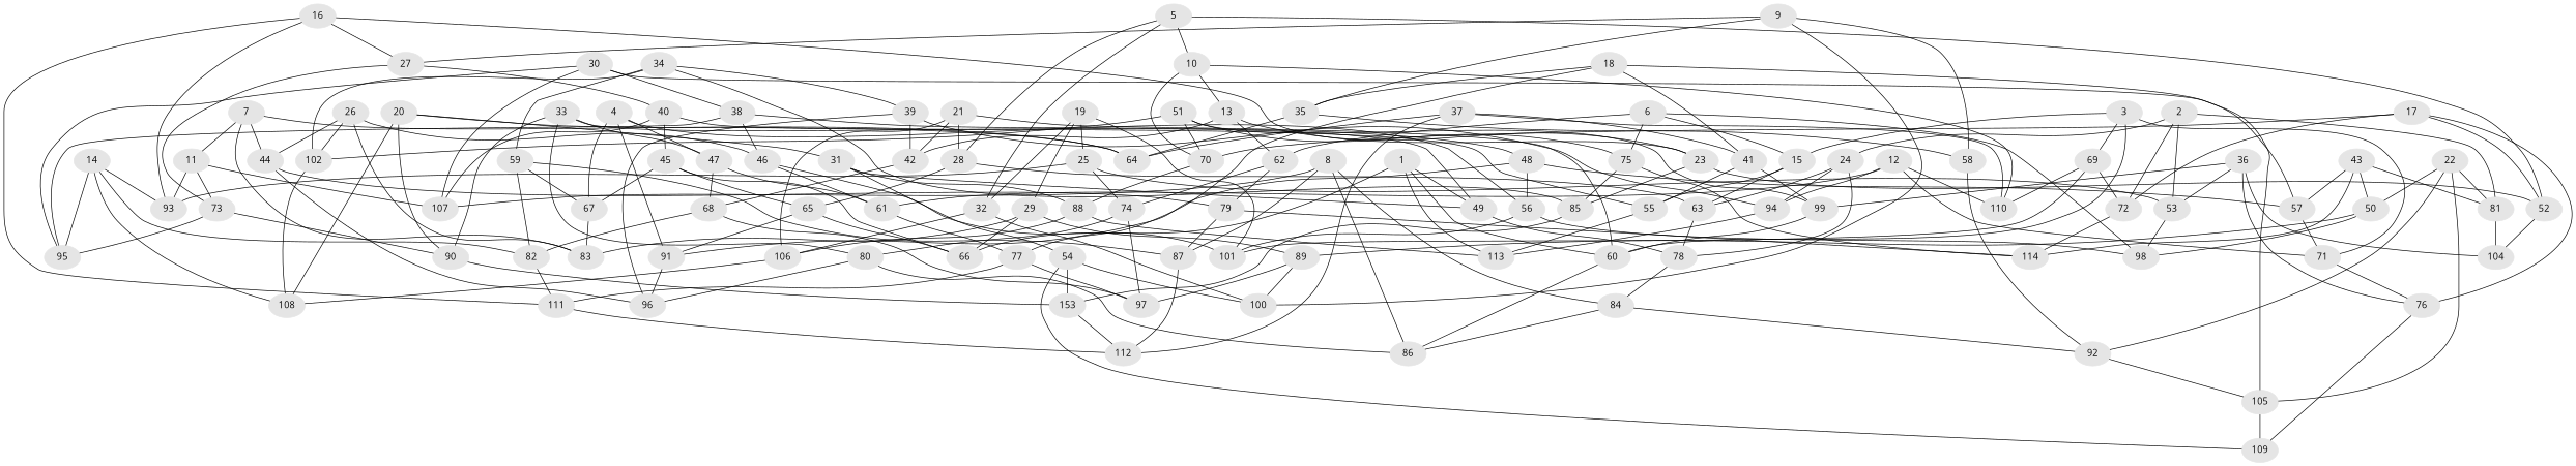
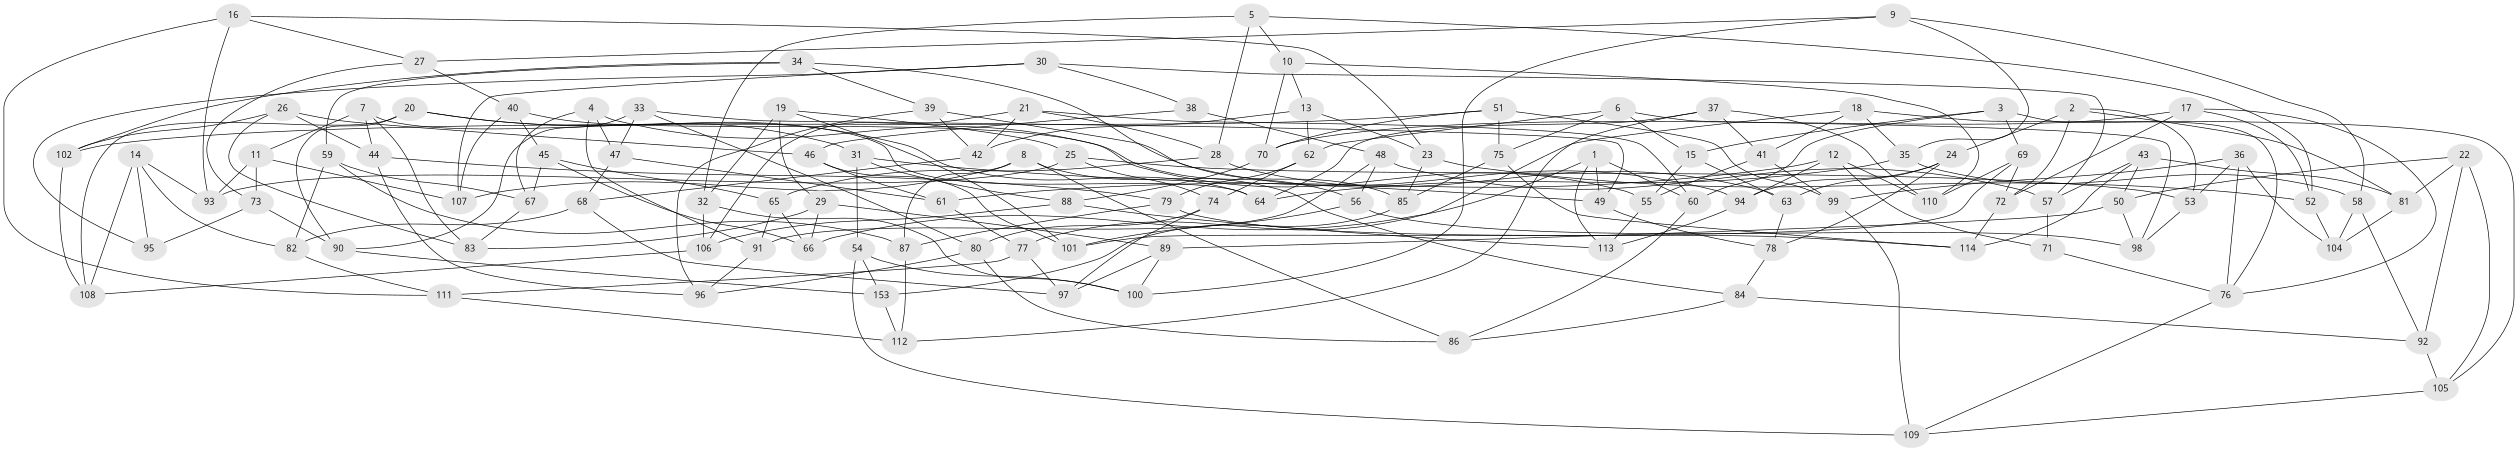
  graph {
    fontname="Open Sans"
    node [color=gray90 fontname="Open Sans" style=filled]
    edge [fontname="Open Sans"]
    1
    49
    60
    66
    113
    78
    86
    2
    24
    53
    72
    81
    94
    63
    98
    114
    104
    3
    15
    69
    71
    55
    110
    101
    76
    4
    47
    56
    67
    91
    61
    68
    83
    96
    5
    10
    28
    32
    52
    13
    70
    65
    100
    106
    6
    62
    75
    74
    79
    85
    7
    11
    44
    64
    107
    73
    93
    8
    84
    87
    92
    112
    9
    27
    35
    58
    40
    23
    42
    88
    95
    90
    12
    77
    14
    82
    108
    111
    16
    17
    109
    18
    41
    105
    99
    97
    19
    25
    29
    89
    20
    31
    54
    n94 [label=153]
    21
    22
    50
    80
    26
    46
    102
    45
    30
    38
    57
    48
    33
    34
    39
    59
    36
    37
    43
    51
    1 -- 49
    1 -- 60
    1 -- 66
    1 -- 113
    49 -- 78
    60 -- 86
    78 -- 84
    2 -- 24
    2 -- 53
    2 -- 72
    2 -- 81
    24 -- 78
    24 -- 94
    24 -- 63
    53 -- 98
    72 -- 114
    81 -- 104
    94 -- 113
    63 -- 78
    3 -- 60
    3 -- 15
    3 -- 69
-   3 -- 71
+   3 -- 76
    15 -- 63
    15 -- 55
    69 -- 72
    69 -- 110
    69 -- 101
    71 -- 76
    55 -- 113
    76 -- 109
    4 -- 47
    4 -- 56
    4 -- 67
    4 -- 91
    47 -- 61
    47 -- 68
    56 -- 98
    56 -- 101
    67 -- 83
    91 -- 96
    61 -- 77
    68 -- 82
    68 -- 97
    5 -- 10
    5 -- 28
    5 -- 32
    5 -- 52
    10 -- 110
    10 -- 13
    10 -- 70
    28 -- 63
    28 -- 65
    32 -- 100
    32 -- 106
    52 -- 104
    13 -- 62
    13 -- 23
    13 -- 42
    70 -- 88
    65 -- 66
    65 -- 91
    106 -- 108
    6 -- 98
    6 -- 15
    6 -- 62
    6 -- 75
    62 -- 74
    62 -- 79
    75 -- 114
    75 -- 85
    74 -- 97
    74 -- 80
    79 -- 114
    79 -- 87
    85 -- n94
    7 -- 83
    7 -- 11
    7 -- 44
    7 -- 64
    11 -- 107
    11 -- 73
    11 -- 93
    44 -- 96
    44 -- 79
    73 -- 95
    73 -- 90
    8 -- 86
    8 -- 107
    8 -- 84
    8 -- 87
    84 -- 86
    84 -- 92
    87 -- 112
    92 -- 105
    9 -- 100
    9 -- 27
    9 -- 35
    9 -- 58
    27 -- 73
    27 -- 40
    35 -- 64
    35 -- 58
+   58 -- 104
    58 -- 92
    40 -- 55
    40 -- 107
    40 -- 45
    23 -- 52
    23 -- 85
    42 -- 68
    88 -- 113
    88 -- 106
    90 -- n94
    12 -- 94
    12 -- 71
    12 -- 110
    12 -- 61
    77 -- 111
    77 -- 97
    14 -- 93
    14 -- 95
    14 -- 82
    14 -- 108
    82 -- 111
    111 -- 112
    16 -- 93
    16 -- 27
    16 -- 23
    16 -- 111
    17 -- 72
    17 -- 76
    17 -- 52
    17 -- 70
    18 -- 35
    18 -- 77
    18 -- 41
    18 -- 105
    41 -- 55
    41 -- 99
    105 -- 109
-   99 -- 60
+   99 -- 109
    19 -- 101
    19 -- 32
    19 -- 25
    19 -- 29
    25 -- 53
    25 -- 74
    25 -- 93
    29 -- 66
    29 -- 83
    29 -- 89
    89 -- 100
    89 -- 97
    20 -- 64
    20 -- 90
    20 -- 108
    20 -- 31
    31 -- 49
    31 -- 88
    31 -- 54
    54 -- 100
    54 -- 109
    54 -- n94
    n94 -- 112
    21 -- 60
    21 -- 28
    21 -- 106
    21 -- 42
    22 -- 81
    22 -- 92
    22 -- 105
    22 -- 50
    50 -- 98
    50 -- 89
    80 -- 86
    80 -- 96
    26 -- 83
    26 -- 44
    26 -- 46
    26 -- 102
    46 -- 101
    46 -- 61
    102 -- 108
    45 -- 66
    45 -- 67
    45 -- 65
    30 -- 107
    30 -- 95
    30 -- 38
    30 -- 57
-   38 -- 95
    38 -- 46
    38 -- 48
    57 -- 71
    48 -- 56
    48 -- 91
    48 -- 57
    33 -- 49
    33 -- 47
    33 -- 90
    33 -- 80
    34 -- 85
    34 -- 102
    34 -- 39
    34 -- 59
    39 -- 94
    39 -- 96
    39 -- 42
    59 -- 67
    59 -- 87
    59 -- 82
    36 -- 53
    36 -- 104
    36 -- 76
    36 -- 99
    37 -- 110
    37 -- 64
    37 -- 112
    37 -- 41
    43 -- 81
    43 -- 114
    43 -- 50
    43 -- 57
    51 -- 70
    51 -- 75
    51 -- 99
    51 -- 102
  }
